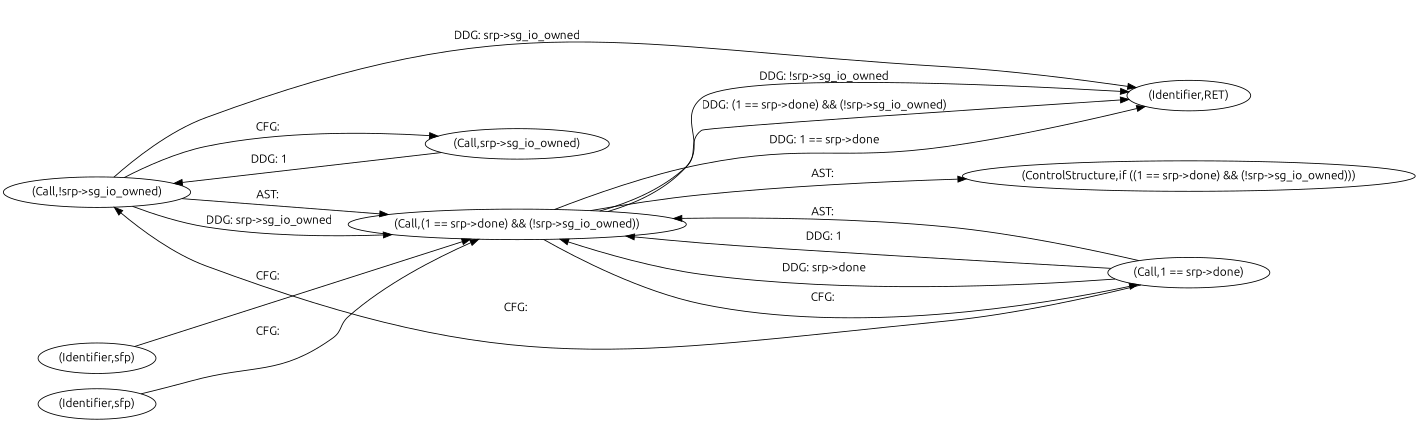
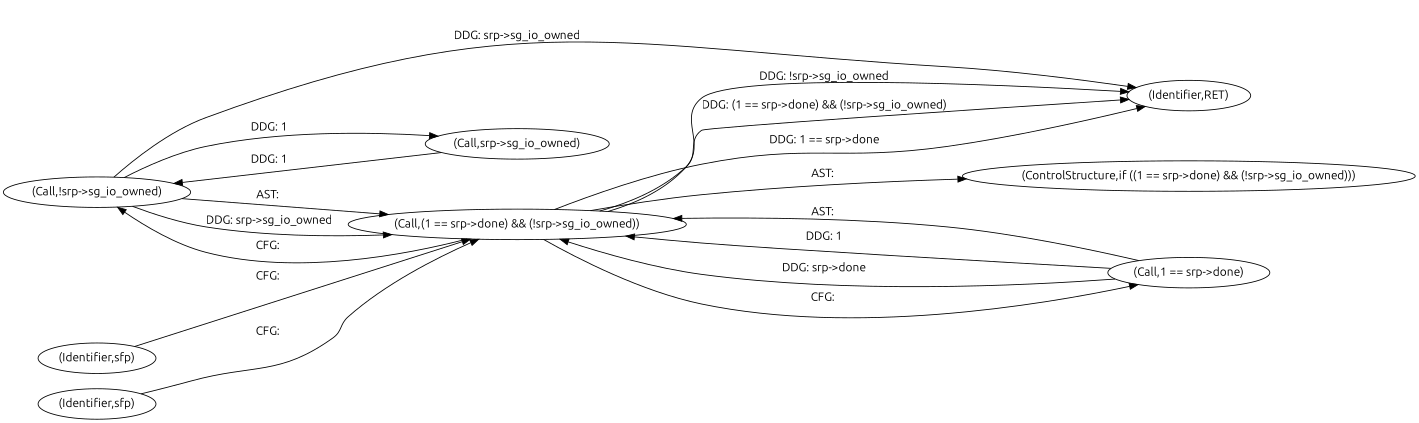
  digraph {
    fontname=Ubuntu
    rankdir=LR
    node [fontname=Ubuntu]
    edge [fontname=Ubuntu]
    n1 [label="(Call,!srp->sg_io_owned)"]
    n2 [label="(Call,(1 == srp->done) && (!srp->sg_io_owned))"]
    n3 [label="(Call,srp->sg_io_owned)"]
    n4 [label="(Identifier,RET)"]
    n5 [label="(Call,1 == srp->done)"]
    n6 [label="(ControlStructure,if ((1 == srp->done) && (!srp->sg_io_owned)))"]
    n7 [label="(Identifier,sfp)"]
    n8 [label="(Identifier,sfp)"]
    n1 -> n2 [label="AST: "]
    n1 -> n2 [label="DDG: srp->sg_io_owned"]
-   n1 -> n3 [label="CFG: "]
+   n1 -> n3 [label="DDG: 1"]
    n1 -> n4 [label="DDG: srp->sg_io_owned"]
-   n5 -> n1 [label="CFG: "]
+   n2 -> n1 [label="CFG: "]
    n2 -> n4 [label="DDG: (1 == srp->done) && (!srp->sg_io_owned)"]
    n2 -> n4 [label="DDG: 1 == srp->done"]
    n2 -> n4 [label="DDG: !srp->sg_io_owned"]
    n2 -> n5 [label="CFG: "]
    n2 -> n6 [label="AST: "]
    n3 -> n1 [label="DDG: 1"]
    n5 -> n2 [label="AST: "]
    n5 -> n2 [label="DDG: 1"]
    n5 -> n2 [label="DDG: srp->done"]
    n7 -> n2 [label="CFG: "]
    n8 -> n2 [label="CFG: "]
  }
